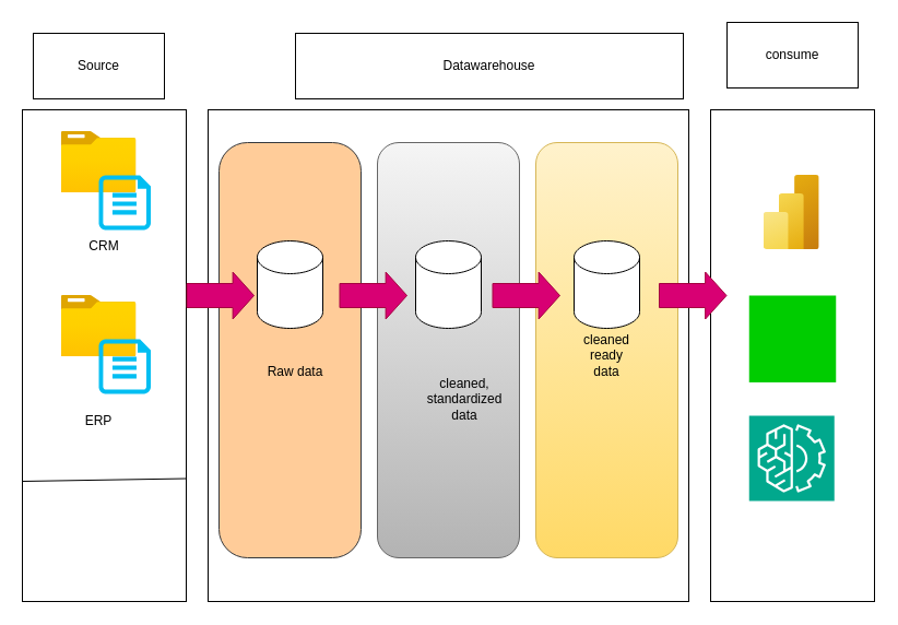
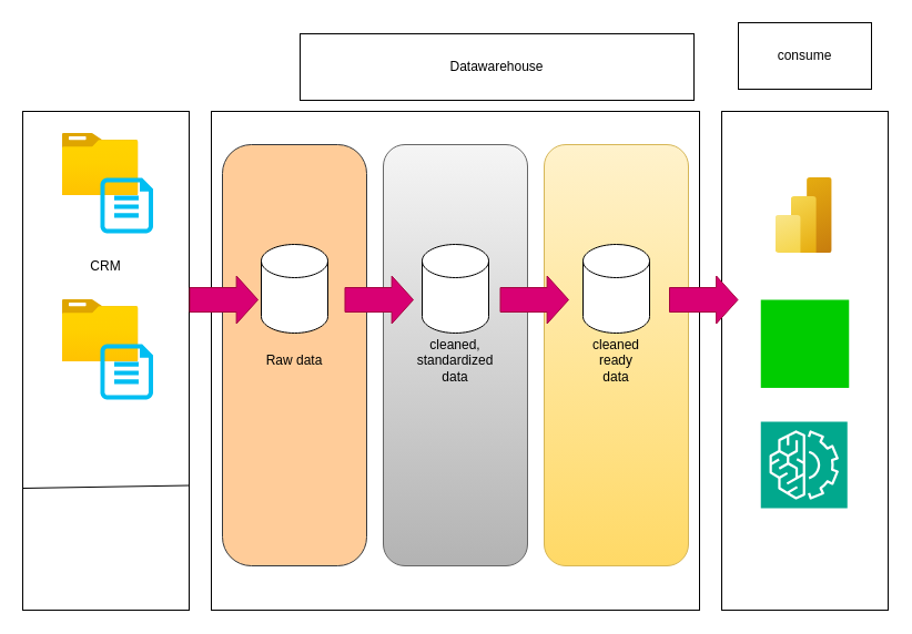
  <mxCell id="0" />
  <mxCell id="1" parent="0" />
  <mxCell id="2" value="" style="rounded=0;whiteSpace=wrap;html=1;" vertex="1" parent="1"><mxGeometry x="20" y="100" width="150" height="450" as="geometry" /></mxCell>
- <mxCell id="3" value="Source" style="rounded=0;whiteSpace=wrap;html=1;" vertex="1" parent="1"><mxGeometry x="30" y="30" width="120" height="60" as="geometry" /></mxCell>
  <mxCell id="4" value="" style="rounded=0;whiteSpace=wrap;html=1;" vertex="1" parent="1"><mxGeometry x="190" y="100" width="440" height="450" as="geometry" /></mxCell>
  <mxCell id="5" value="" style="rounded=0;whiteSpace=wrap;html=1;" vertex="1" parent="1"><mxGeometry x="650" y="100" width="150" height="450" as="geometry" /></mxCell>
  <mxCell id="6" value="Datawarehouse" style="rounded=0;whiteSpace=wrap;html=1;" vertex="1" parent="1"><mxGeometry x="270" y="30" width="355" height="60" as="geometry" /></mxCell>
  <mxCell id="7" value="consume" style="rounded=0;whiteSpace=wrap;html=1;" vertex="1" parent="1"><mxGeometry x="665" y="20" width="120" height="60" as="geometry" /></mxCell>
  <mxCell id="8" value="" style="image;aspect=fixed;html=1;points=[];align=center;fontSize=12;image=img/lib/azure2/general/Folder_Blank.svg;" vertex="1" parent="1"><mxGeometry x="55.5" y="120" width="69" height="56.0" as="geometry" /></mxCell>
  <mxCell id="9" value="" style="verticalLabelPosition=bottom;html=1;verticalAlign=top;align=center;strokeColor=none;fillColor=#00BEF2;shape=mxgraph.azure.cloud_services_configuration_file;pointerEvents=1;" vertex="1" parent="1"><mxGeometry x="90" y="160" width="47.5" height="50" as="geometry" /></mxCell>
  <mxCell id="10" value="" style="image;aspect=fixed;html=1;points=[];align=center;fontSize=12;image=img/lib/azure2/general/Folder_Blank.svg;" vertex="1" parent="1"><mxGeometry x="55.5" y="270" width="69" height="56.0" as="geometry" /></mxCell>
  <mxCell id="11" value="" style="verticalLabelPosition=bottom;html=1;verticalAlign=top;align=center;strokeColor=none;fillColor=#00BEF2;shape=mxgraph.azure.cloud_services_configuration_file;pointerEvents=1;" vertex="1" parent="1"><mxGeometry x="90" y="310" width="47.5" height="50" as="geometry" /></mxCell>
- <mxCell id="12" value="CRM" style="text;strokeColor=none;align=center;fillColor=none;html=1;verticalAlign=middle;whiteSpace=wrap;rounded=0;" vertex="1" parent="1"><mxGeometry x="64.5" y="210" width="60" height="30" as="geometry" /></mxCell>
- <mxCell id="13" value="ERP" style="text;strokeColor=none;align=center;fillColor=none;html=1;verticalAlign=middle;whiteSpace=wrap;rounded=0;" vertex="1" parent="1"><mxGeometry x="60" y="370" width="60" height="30" as="geometry" /></mxCell>
+ <mxCell id="12" value="CRM" style="text;strokeColor=none;align=center;fillColor=none;html=1;verticalAlign=middle;whiteSpace=wrap;rounded=0;" vertex="1" parent="1"><mxGeometry x="64.5" y="225" width="60" height="30" as="geometry" /></mxCell>
  <mxCell id="14" value="" style="endArrow=none;html=1;rounded=0;entryX=1;entryY=0.75;entryDx=0;entryDy=0;" edge="1" parent="1" target="2"><mxGeometry width="50" height="50" relative="1" as="geometry"><mxPoint x="20" y="440" as="sourcePoint" /><mxPoint x="70" y="390" as="targetPoint" /></mxGeometry></mxCell>
  <mxCell id="15" value="" style="rounded=1;whiteSpace=wrap;html=1;fillColor=#ffcc99;strokeColor=#36393d;arcSize=20;" vertex="1" parent="1"><mxGeometry x="200" y="130" width="130" height="380" as="geometry" /></mxCell>
  <mxCell id="16" value="" style="rounded=1;whiteSpace=wrap;html=1;fillColor=#f5f5f5;strokeColor=#666666;gradientColor=#b3b3b3;" vertex="1" parent="1"><mxGeometry x="345" y="130" width="130" height="380" as="geometry" /></mxCell>
  <mxCell id="17" value="" style="rounded=1;whiteSpace=wrap;html=1;fillColor=#fff2cc;gradientColor=#ffd966;strokeColor=#d6b656;" vertex="1" parent="1"><mxGeometry x="490" y="130" width="130" height="380" as="geometry" /></mxCell>
  <mxCell id="18" value="" style="shape=cylinder3;whiteSpace=wrap;html=1;boundedLbl=1;backgroundOutline=1;size=15;" vertex="1" parent="1"><mxGeometry x="235" y="220" width="60" height="80" as="geometry" /></mxCell>
  <mxCell id="19" value="" style="shape=cylinder3;whiteSpace=wrap;html=1;boundedLbl=1;backgroundOutline=1;size=15;" vertex="1" parent="1"><mxGeometry x="380" y="220" width="60" height="80" as="geometry" /></mxCell>
  <mxCell id="20" value="" style="shape=cylinder3;whiteSpace=wrap;html=1;boundedLbl=1;backgroundOutline=1;size=15;" vertex="1" parent="1"><mxGeometry x="525" y="220" width="60" height="80" as="geometry" /></mxCell>
  <mxCell id="21" value="" style="shape=flexArrow;endArrow=classic;html=1;rounded=0;fillColor=#d80073;strokeColor=#A50040;width=22;endSize=6.12;entryX=-0.025;entryY=0.627;entryDx=0;entryDy=0;entryPerimeter=0;" edge="1" parent="1"><mxGeometry width="50" height="50" relative="1" as="geometry"><mxPoint x="170" y="270" as="sourcePoint" /><mxPoint x="232.5" y="270" as="targetPoint" /></mxGeometry></mxCell>
  <mxCell id="22" value="" style="shape=flexArrow;endArrow=classic;html=1;rounded=0;fillColor=#d80073;strokeColor=#A50040;width=22;endSize=6.12;entryX=-0.025;entryY=0.627;entryDx=0;entryDy=0;entryPerimeter=0;" edge="1" parent="1"><mxGeometry width="50" height="50" relative="1" as="geometry"><mxPoint x="310" y="270" as="sourcePoint" /><mxPoint x="372.5" y="270" as="targetPoint" /></mxGeometry></mxCell>
  <mxCell id="23" value="" style="shape=flexArrow;endArrow=classic;html=1;rounded=0;fillColor=#d80073;strokeColor=#A50040;width=22;endSize=6.12;entryX=-0.025;entryY=0.627;entryDx=0;entryDy=0;entryPerimeter=0;" edge="1" parent="1"><mxGeometry width="50" height="50" relative="1" as="geometry"><mxPoint x="450" y="270" as="sourcePoint" /><mxPoint x="512.5" y="270" as="targetPoint" /></mxGeometry></mxCell>
- <mxCell id="24" value="&lt;font style=&quot;color: rgb(0, 0, 0);&quot;&gt;Raw data&lt;/font&gt;" style="text;strokeColor=none;align=center;fillColor=none;html=1;verticalAlign=middle;whiteSpace=wrap;rounded=0;" vertex="1" parent="1"><mxGeometry x="240" y="325" width="60" height="30" as="geometry" /></mxCell>
- <mxCell id="25" value="&lt;font style=&quot;color: rgb(0, 0, 0);&quot;&gt;cleaned, standardized&lt;/font&gt;&lt;div&gt;&lt;font style=&quot;color: rgb(0, 0, 0);&quot;&gt;data&lt;/font&gt;&lt;/div&gt;" style="text;strokeColor=none;align=center;fillColor=none;html=1;verticalAlign=middle;whiteSpace=wrap;rounded=0;" vertex="1" parent="1"><mxGeometry x="395" y="350" width="60" height="30" as="geometry" /></mxCell>
+ <mxCell id="24" value="&lt;font style=&quot;color: rgb(0, 0, 0);&quot;&gt;Raw data&lt;/font&gt;" style="text;strokeColor=none;align=center;fillColor=none;html=1;verticalAlign=middle;whiteSpace=wrap;rounded=0;" vertex="1" parent="1"><mxGeometry x="235" y="310" width="60" height="30" as="geometry" /></mxCell>
+ <mxCell id="25" value="&lt;font style=&quot;color: rgb(0, 0, 0);&quot;&gt;cleaned, standardized&lt;/font&gt;&lt;div&gt;&lt;font style=&quot;color: rgb(0, 0, 0);&quot;&gt;data&lt;/font&gt;&lt;/div&gt;" style="text;strokeColor=none;align=center;fillColor=none;html=1;verticalAlign=middle;whiteSpace=wrap;rounded=0;" vertex="1" parent="1"><mxGeometry x="380" y="310" width="60" height="30" as="geometry" /></mxCell>
  <mxCell id="26" value="&lt;font style=&quot;color: rgb(0, 0, 0);&quot;&gt;cleaned ready&lt;/font&gt;&lt;div&gt;&lt;font style=&quot;color: rgb(0, 0, 0);&quot;&gt;data&lt;/font&gt;&lt;/div&gt;" style="text;strokeColor=none;align=center;fillColor=none;html=1;verticalAlign=middle;whiteSpace=wrap;rounded=0;" vertex="1" parent="1"><mxGeometry x="525" y="310" width="60" height="30" as="geometry" /></mxCell>
  <mxCell id="27" value="" style="shape=flexArrow;endArrow=classic;html=1;rounded=0;fillColor=#d80073;strokeColor=#A50040;width=22;endSize=6.12;entryX=-0.025;entryY=0.627;entryDx=0;entryDy=0;entryPerimeter=0;" edge="1" parent="1"><mxGeometry width="50" height="50" relative="1" as="geometry"><mxPoint x="602.5" y="270" as="sourcePoint" /><mxPoint x="665" y="270" as="targetPoint" /></mxGeometry></mxCell>
  <mxCell id="28" value="" style="image;aspect=fixed;html=1;points=[];align=center;fontSize=12;image=img/lib/azure2/analytics/Power_BI_Embedded.svg;" vertex="1" parent="1"><mxGeometry x="698.75" y="160" width="51" height="68" as="geometry" /></mxCell>
  <mxCell id="29" value="" style="sketch=0;verticalLabelPosition=bottom;sketch=0;aspect=fixed;html=1;verticalAlign=top;strokeColor=none;fillColor=#00CC00;align=center;outlineConnect=0;pointerEvents=1;shape=mxgraph.citrix2.professional_graphics_desktop;" vertex="1" parent="1"><mxGeometry x="685.25" y="270" width="79.5" height="79.45" as="geometry" /></mxCell>
  <mxCell id="30" value="" style="sketch=0;points=[[0,0,0],[0.25,0,0],[0.5,0,0],[0.75,0,0],[1,0,0],[0,1,0],[0.25,1,0],[0.5,1,0],[0.75,1,0],[1,1,0],[0,0.25,0],[0,0.5,0],[0,0.75,0],[1,0.25,0],[1,0.5,0],[1,0.75,0]];outlineConnect=0;fontColor=#232F3E;fillColor=#01A88D;strokeColor=#ffffff;dashed=0;verticalLabelPosition=bottom;verticalAlign=top;align=center;html=1;fontSize=12;fontStyle=0;aspect=fixed;shape=mxgraph.aws4.resourceIcon;resIcon=mxgraph.aws4.machine_learning;" vertex="1" parent="1"><mxGeometry x="685.25" y="380" width="78" height="78" as="geometry" /></mxCell>
